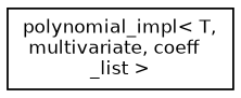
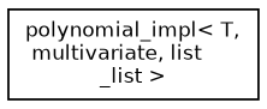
  digraph {
    rankdir=LR
-   n1 [color=black fillcolor=white fontname=Helvetica fontsize=10 height=0.2 label="polynomial_impl\< T,\l multivariate, coeff\l_list \>" shape=record style=filled width=0.4]
+   n1 [color=black fillcolor=white fontname=Helvetica fontsize=10 height=0.2 label="polynomial_impl\< T,\l multivariate, list\l_list \>" shape=record style=filled width=0.4]
  }
